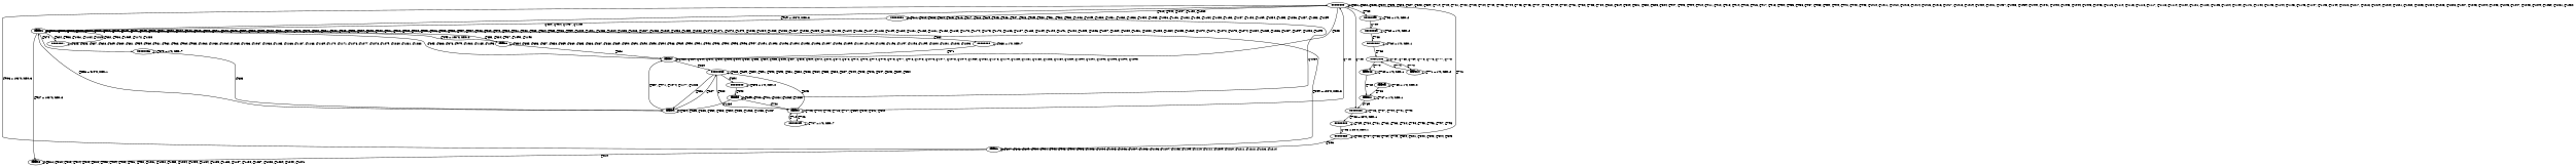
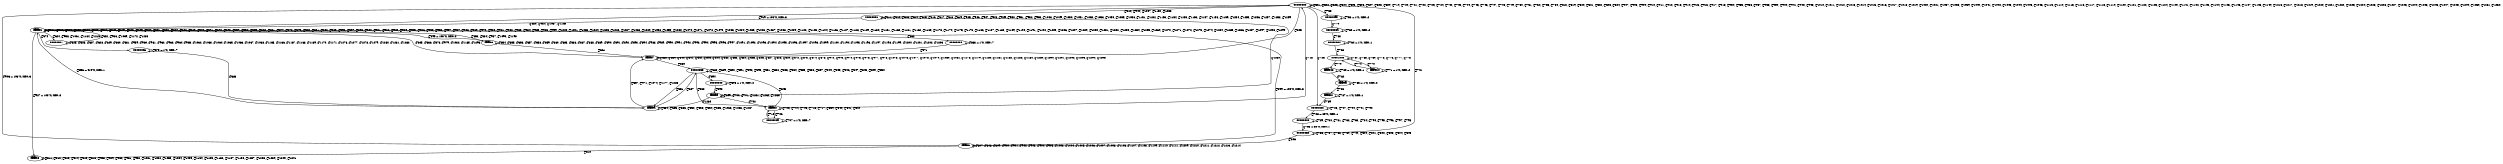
  digraph {
    node [fontsize=20 penwidth=3 shape=oval style=rounded]
    edge [arrowsize=1 color=black fontsize=20 penwidth=3 style=bold]
    00000000
    "0000000c"
    ffffffec
    ffffffd7
    "0000002c"
    "000000aa"
    ffffffaa
    00000001
    ffffffc6
    00000006
    ffffffdc
    ffffffd8
    00000034
    00000055
    00000028
    "0000003a"
    ffffffea
    ffffffeb
    "0000000e"
    "0000000a"
    00000030
    00000004
    00001000
    fffff9d4
    fffff9d8
    fffffefa
    ffffffd0
    00000000 -> 00000000 [label="@601, @602, @603, @604, @605, @606, @607, @608, @609, @719, @720, @721, @722, @723, @724, @742, @743, @744, @745, @746, @747, @748, @749, @750, @751, @752, @753, @754, @818, @819, @820, @821, @822, @823, @824, @907, @908, @909, @910, @911, @912, @913, @914, @915, @916, @917, @918, @934, @935, @936, @937, @938, @939, @940, @941, @942, @943, @1010, @1011, @1012, @1013, @1014, @1015, @1016, @1017, @1018, @1019, @1020, @1021, @1037, @1038, @1039, @1040, @1041, @1042, @1043, @1044, @1045, @1046, @1113, @1114, @1115, @1116, @1117, @1118, @1119, @1120, @1121, @1122, @1123, @1124, @1140, @1141, @1142, @1143, @1144, @1145, @1146, @1147, @1148, @1149, @1216, @1217, @1218, @1219, @1220, @1221, @1222, @1223, @1224, @1225, @1226, @1227, @1243, @1244, @1245, @1246, @1247, @1248, @1249, @1250, @1251, @1252"]
    00000000 -> "0000000c" [label="@610, @944, @1047, @1150, @1253"]
    00000000 -> ffffffec [label="@919 + 103*n, n=0..3"]
    00000000 -> ffffffd7 [label="@825"]
    00000000 -> "0000002c" [label="@725"]
    00000000 -> "000000aa" [label="@755"]
    "0000000c" -> "0000000c" [label="@611, @612, @613, @614, @615, @616, @617, @618, @619, @945, @946, @947, @948, @949, @950, @951, @952, @953, @1048, @1049, @1050, @1051, @1052, @1053, @1054, @1055, @1056, @1151, @1152, @1153, @1154, @1155, @1156, @1157, @1158, @1159, @1254, @1255, @1256, @1257, @1258, @1259"]
    "0000000c" -> ffffffec [label="@620, @954, @1057, @1160"]
    "0000000c" -> ffffffaa [label="@1260"]
    ffffffec -> ffffffec [label="@621, @622, @623, @633, @634, @635, @636, @646, @647, @648, @649, @650, @651, @652, @667, @668, @669, @670, @671, @672, @673, @857, @858, @859, @860, @861, @877, @878, @879, @880, @881, @882, @883, @896, @897, @898, @920, @921, @922, @923, @924, @925, @926, @955, @956, @957, @967, @968, @969, @970, @980, @981, @982, @983, @984, @985, @986, @999, @1000, @1001, @1023, @1024, @1025, @1026, @1027, @1028, @1029, @1058, @1059, @1060, @1070, @1071, @1072, @1073, @1083, @1084, @1085, @1086, @1087, @1088, @1089, @1102, @1103, @1104, @1126, @1127, @1128, @1129, @1130, @1131, @1132, @1161, @1162, @1163, @1173, @1174, @1175, @1176, @1186, @1187, @1188, @1189, @1190, @1191, @1192, @1205, @1206, @1207, @1229, @1230, @1231, @1232, @1233, @1234, @1235, @1269, @1270, @1271, @1272, @1273, @1274, @1284, @1285, @1286, @1287, @1297, @1298, @1299"]
    ffffffec -> 00000001 [label="@624, @958, @1061, @1164, @1215"]
    ffffffec -> ffffffc6 [label="@653, @884, @987, @1090, @1193"]
    ffffffec -> 00000006 [label="@674"]
    ffffffec -> ffffffdc [label="@899 + 103*n, n=0..3"]
    ffffffec -> ffffffd8 [label="@927 + 103*n, n=0..3"]
    ffffffec -> 00000034 [label="@862"]
    ffffffd7 -> ffffffec [label="@645, @666, @876, @979, @1082, @1185, @1296"]
    ffffffd7 -> ffffffd7 [label="@638, @639, @640, @641, @642, @643, @644, @662, @663, @664, @665, @826, @827, @828, @829, @872, @873, @874, @875, @972, @973, @974, @975, @976, @977, @978, @1075, @1076, @1077, @1078, @1079, @1080, @1081, @1178, @1179, @1180, @1181, @1182, @1183, @1184, @1289, @1290, @1291, @1292, @1293, @1294, @1295"]
    ffffffd7 -> 00000055 [label="@830"]
    "0000002c" -> "0000002c" [label="@726, @727, @790, @791, @792"]
    "0000002c" -> 00000028 [label="@728 + 65*n, n=0..1"]
    "000000aa" -> "000000aa" [label="@756 + 1*n, n=0..2"]
-   "000000aa" -> "0000003a" [label="@759"]
+   "000000aa" -> "0000003a" [label="@779"]
    ffffffaa -> ffffffaa [label="@699, @700, @701, @1261, @1262, @1263"]
    ffffffaa -> ffffffea [label="@1264"]
    ffffffaa -> ffffffeb [label="@702"]
    00000001 -> ffffffec [label="@632, @966, @1069, @1172, @1283"]
    00000001 -> 00000001 [label="@625, @626, @627, @628, @629, @630, @631, @959, @960, @961, @962, @963, @964, @965, @1062, @1063, @1064, @1065, @1066, @1067, @1068, @1165, @1166, @1167, @1168, @1169, @1170, @1171, @1276, @1277, @1278, @1279, @1280, @1281, @1282"]
    ffffffc6 -> ffffffec [label="@895 + 103*n, n=0..3"]
    ffffffc6 -> ffffffd7 [label="@661"]
    ffffffc6 -> ffffffc6 [label="@654, @655, @656, @657, @658, @659, @660, @885, @886, @887, @888, @889, @890, @891, @892, @893, @894, @988, @989, @990, @991, @992, @993, @994, @995, @996, @997, @1091, @1092, @1093, @1094, @1095, @1096, @1097, @1098, @1099, @1100, @1194, @1195, @1196, @1197, @1198, @1199, @1200, @1201, @1202, @1203"]
    00000006 -> 00000006 [label="@675 + 1*n, n=0..7"]
    00000006 -> ffffffea [label="@683"]
    ffffffdc -> 00000000 [label="@906 + 103*n, n=0..3"]
    ffffffdc -> ffffffdc [label="@807, @808, @809, @900, @901, @902, @903, @904, @905, @1003, @1004, @1005, @1006, @1007, @1008, @1106, @1107, @1108, @1109, @1110, @1111, @1209, @1210, @1211, @1212, @1213, @1214"]
    ffffffdc -> ffffffd8 [label="@810"]
    ffffffd8 -> ffffffd8 [label="@811, @812, @813, @814, @815, @816, @928, @929, @930, @931, @932, @1031, @1032, @1033, @1034, @1035, @1134, @1135, @1136, @1137, @1138, @1237, @1238, @1239, @1240, @1241"]
    00000034 -> ffffffd7 [label="@871"]
    00000034 -> 00000034 [label="@863 + 1*n, n=0..7"]
    00000055 -> 00000055 [label="@688, @689, @690, @691, @692, @693, @831, @832, @833, @834, @835, @836, @837, @844, @845, @846, @847, @848, @849, @850"]
    00000055 -> ffffffea [label="@851"]
    00000055 -> ffffffeb [label="@838"]
    00000055 -> "0000000e" [label="@694"]
    00000028 -> 00000028 [label="@729, @730, @731, @732, @733, @734, @794, @795, @796, @797, @798"]
    00000028 -> 00000030 [label="@735 + 64*n, n=0..1"]
    "0000003a" -> "0000003a" [label="@760 + 1*n, n=0..2"]
    "0000003a" -> 00000004 [label="@763"]
    ffffffea -> ffffffec [label="@856 + 419*n, n=0..1"]
    ffffffea -> ffffffd7 [label="@637, @971, @1074, @1177, @1288"]
    ffffffea -> 00000055 [label="@687"]
    ffffffea -> ffffffea [label="@684, @685, @686, @852, @853, @854, @855, @1265, @1266, @1267"]
    ffffffeb -> 00000000 [label="@718"]
    ffffffeb -> 00000055 [label="@843"]
    ffffffeb -> ffffffeb [label="@703, @704, @705, @716, @717, @839, @840, @841, @842"]
    ffffffeb -> "0000000a" [label="@706"]
    "0000000e" -> ffffffaa [label="@698"]
    "0000000e" -> "0000000e" [label="@695 + 1*n, n=0..2"]
    "0000000a" -> ffffffeb [label="@715"]
    "0000000a" -> "0000000a" [label="@707 + 1*n, n=0..7"]
    00000030 -> 00000000 [label="@741"]
    00000030 -> ffffffdc [label="@806"]
    00000030 -> 00000030 [label="@736, @737, @738, @739, @740, @800, @801, @802, @803, @804, @805"]
    00000004 -> 00000004 [label="@764 + 1*n, n=0..1"]
    00000004 -> 00001000 [label="@766"]
    00001000 -> 00001000 [label="@767, @768, @769, @775, @776, @777, @778"]
    00001000 -> fffff9d4 [label="@770"]
    00001000 -> fffff9d8 [label="@779"]
    fffff9d4 -> 00001000 [label="@774"]
    fffff9d4 -> fffff9d4 [label="@771 + 1*n, n=0..2"]
    fffff9d8 -> fffff9d8 [label="@780 + 1*n, n=0..1"]
-   fffff9d8 -> ffffffd0 [label="@782"]
+   fffff9d8 -> fffffefa [label="@782"]
    fffffefa -> fffffefa [label="@783 + 1*n, n=0..2"]
    fffffefa -> ffffffd0 [label="@786"]
    ffffffd0 -> "0000002c" [label="@789"]
    ffffffd0 -> ffffffd0 [label="@787 + 1*n, n=0..1"]
  }
